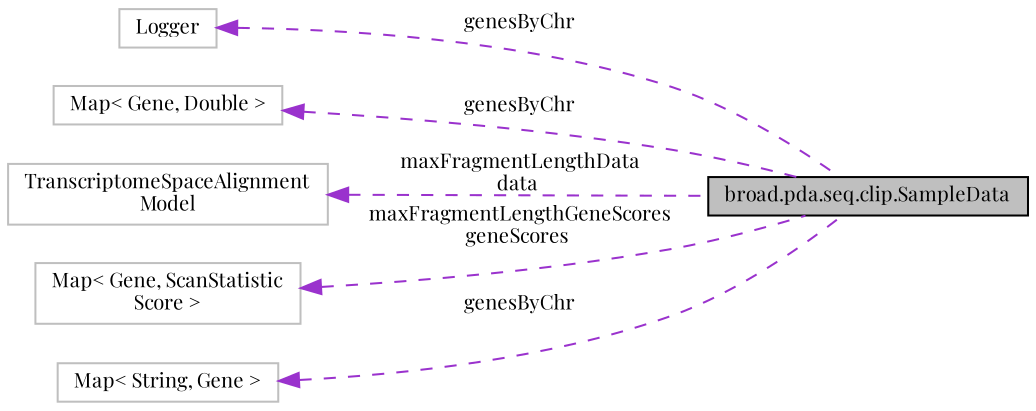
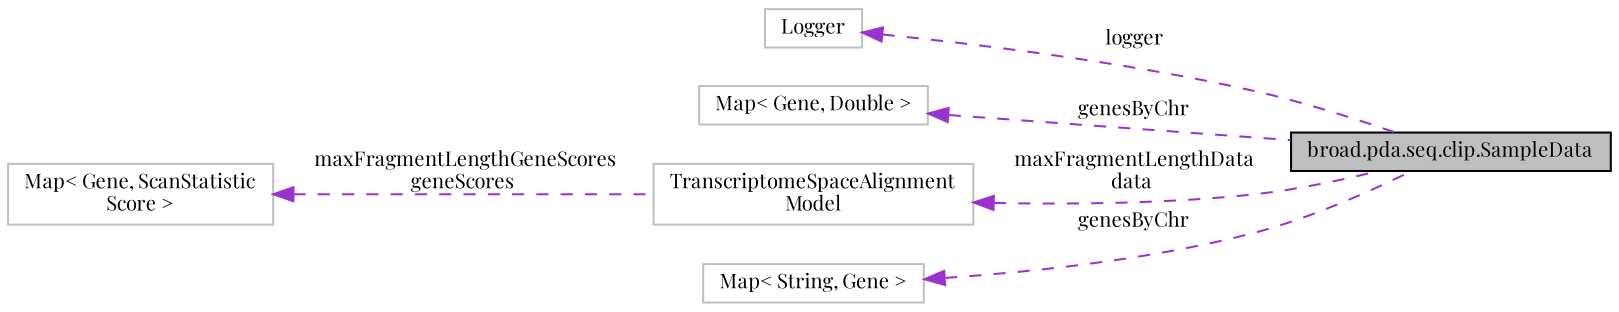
  digraph {
    fontname="Playfair Display"
    rankdir=LR
    node [color=grey75 fillcolor=white fontname="Playfair Display" fontsize=10 shape=record style=filled]
    edge [color=darkorchid3 dir=back fontname="Playfair Display" fontsize=10 labelfontname=Helvetica labelfontsize=10 style=dashed]
    n1 [color=black fillcolor=grey75 fontcolor=black height=0.2 label="broad.pda.seq.clip.SampleData" width=0.4]
    n2 [height=0.2 label=Logger width=0.4]
    n3 [height=0.2 label="Map\< Gene, Double \>" width=0.4]
    n4 [height=0.2 label="TranscriptomeSpaceAlignment\lModel" width=0.4]
    n5 [height=0.2 label="Map\< Gene, ScanStatistic\lScore \>" width=0.4]
    n6 [height=0.2 label="Map\< String, Gene \>" width=0.4]
-   n2 -> n1 [label=" genesByChr"]
+   n2 -> n1 [label=" logger"]
    n3 -> n1 [label=" genesByChr"]
    n4 -> n1 [label=" maxFragmentLengthData\ndata"]
-   n5 -> n1 [label=" maxFragmentLengthGeneScores\ngeneScores"]
+   n5 -> n4 [label=" maxFragmentLengthGeneScores\ngeneScores"]
    n6 -> n1 [label=" genesByChr"]
  }
